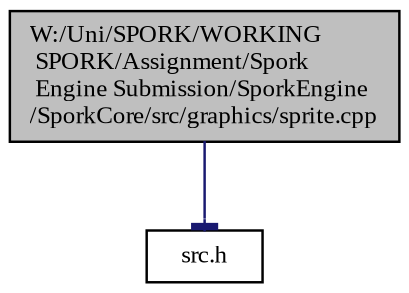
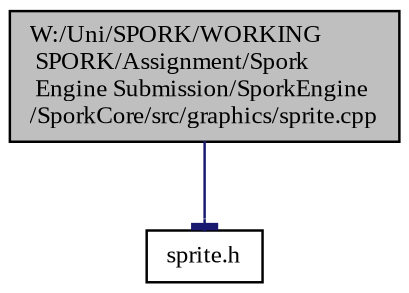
  digraph {
    fontname="Liberation Serif"
    node [color=black fontname="Liberation Serif" fontsize=10 shape=record style=filled]
    n1 [fillcolor=grey75 fontcolor=black height=0.2 label="W:/Uni/SPORK/WORKING\l SPORK/Assignment/Spork\l Engine Submission/SporkEngine\l/SporkCore/src/graphics/sprite.cpp" width=0.4]
-   n2 [fillcolor=white height=0.2 label="src.h" width=0.4]
+   n2 [fillcolor=white height=0.2 label="sprite.h" width=0.4]
    n1 -> n2 [color=midnightblue fontname="Liberation Serif" fontsize=10 labelfontname=Helvetica labelfontsize=10 style=solid arrowhead=tee]
  }
